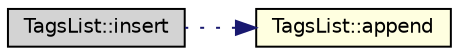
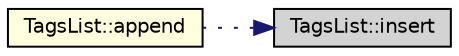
  digraph {
    rankdir=RL
    node [color=black fontname=Helvetica fontsize=10 shape=record style=filled]
    n1 [fillcolor=lightgrey fontcolor=black height=0.2 label="TagsList::insert" width=0.4]
    n2 [fillcolor=lightyellow height=0.2 label="TagsList::append" width=0.4]
-   n2 -> n1 [color=midnightblue dir=back fontname=Helvetica fontsize=10 labelfontname=Helvetica labelfontsize=10 style=dotted]
+   n1 -> n2 [color=midnightblue dir=back fontname=Helvetica fontsize=10 labelfontname=Helvetica labelfontsize=10 style=dotted]
  }
